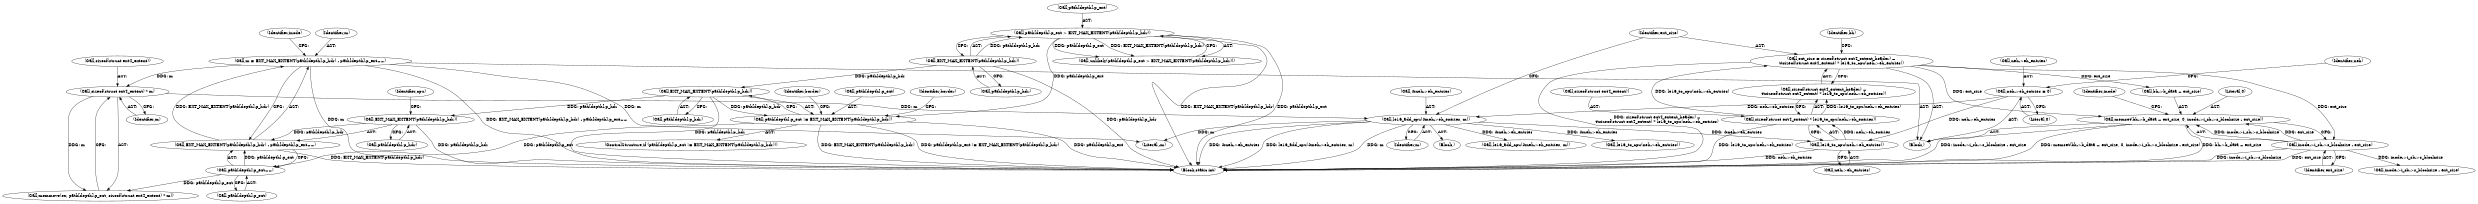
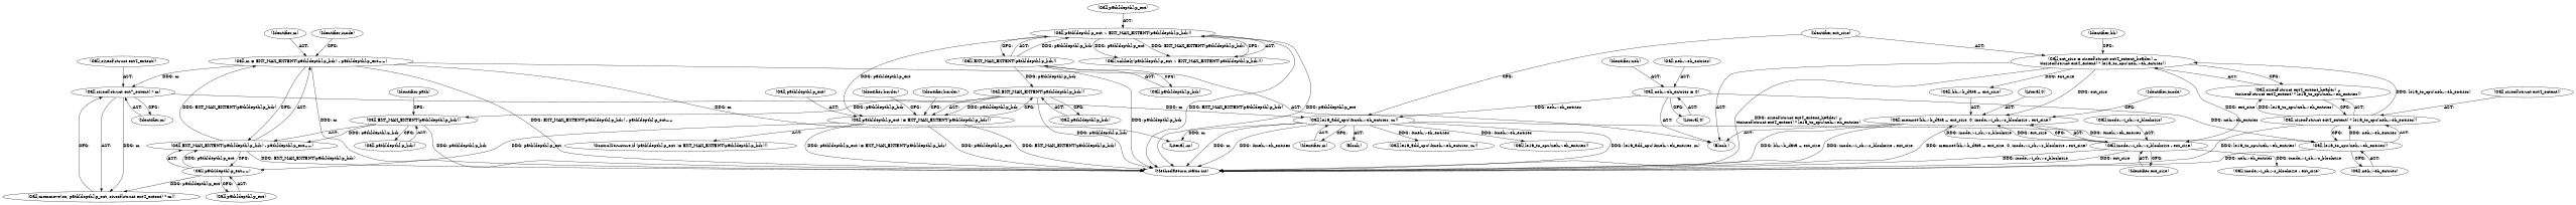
  digraph {
    n1 [label="(Call,memset(bh->b_data + ext_size, 0, inode->i_sb->s_blocksize - ext_size))"]
    n2 [label="(Call,inode->i_sb->s_blocksize - ext_size)"]
    n3 [label="(Block,)"]
-   n4 [label="(Block,static int)"]
+   n4 [label="(MethodReturn,static int)"]
    n5 [label="(Call,inode->i_sb->s_blocksize - ext_size)"]
    n6 [label="(Identifier,ext_size)"]
    n7 [label="(Call,ext_size = sizeof(struct ext4_extent_header) +\n\t\tsizeof(struct ext4_extent) * le16_to_cpu(neh->eh_entries))"]
    n8 [label="(Call,sizeof(struct ext4_extent_header) +\n\t\tsizeof(struct ext4_extent) * le16_to_cpu(neh->eh_entries))"]
    n9 [label="(Call,bh->b_data + ext_size)"]
    n10 [label="(Call,sizeof(struct ext4_extent) * le16_to_cpu(neh->eh_entries))"]
    n11 [label="(Call,le16_to_cpu(neh->eh_entries))"]
    n12 [label="(Call,neh->eh_entries)"]
    n13 [label="(Call,neh->eh_entries = 0)"]
    n14 [label="(Call,le16_add_cpu(&neh->eh_entries, m))"]
    n15 [label="(Literal,0)"]
    n16 [label="(Block,)"]
    n17 [label="(Call,le16_add_cpu(&neh->eh_entries, m))"]
    n18 [label="(Call,le16_to_cpu(neh->eh_entries))"]
    n19 [label="(Identifier,m)"]
    n20 [label="(Literal,-m)"]
-   n21 [label="(Call,sizeof(struct ext4_extent) * m)"]
+   n21 [label="(Call,sizeof(struct ext7_extent) * m)"]
    n22 [label="(Call,memmove(ex, path[depth].p_ext, sizeof(struct ext4_extent) * m))"]
    n23 [label="(Identifier,m)"]
    n24 [label="(Call,m = EXT_MAX_EXTENT(path[depth].p_hdr) - path[depth].p_ext++)"]
    n25 [label="(Call,EXT_MAX_EXTENT(path[depth].p_hdr) - path[depth].p_ext++)"]
    n26 [label="(Call,path[depth].p_ext++)"]
    n27 [label="(Call,path[depth].p_ext)"]
    n28 [label="(Call,EXT_MAX_EXTENT(path[depth].p_hdr))"]
    n29 [label="(Call,path[depth].p_hdr)"]
    n30 [label="(Call,EXT_MAX_EXTENT(path[depth].p_hdr))"]
    n31 [label="(Call,path[depth].p_ext != EXT_MAX_EXTENT(path[depth].p_hdr))"]
    n32 [label="(Call,path[depth].p_hdr)"]
    n33 [label="(ControlStructure,if (path[depth].p_ext != EXT_MAX_EXTENT(path[depth].p_hdr)))"]
    n34 [label="(Call,EXT_MAX_EXTENT(path[depth].p_hdr))"]
    n35 [label="(Call,path[depth].p_ext > EXT_MAX_EXTENT(path[depth].p_hdr))"]
    n36 [label="(Call,path[depth].p_hdr)"]
    n37 [label="(Call,unlikely(path[depth].p_ext > EXT_MAX_EXTENT(path[depth].p_hdr)))"]
    n38 [label="(Literal,0)"]
-   n39 [label="(Call,&neh->eh_entries)"]
    n40 [label="(Call,sizeof(struct ext4_extent))"]
    n41 [label="(Identifier,border)"]
    n42 [label="(Call,sizeof(struct ext4_extent))"]
    n43 [label="(Identifier,bh)"]
    n44 [label="(Identifier,inode)"]
    n45 [label="(Call,neh->eh_entries)"]
    n46 [label="(Identifier,ext_size)"]
    n47 [label="(Identifier,inode)"]
-   n48 [label="(Identifier,cpu)"]
+   n48 [label="(Identifier,path)"]
    n49 [label="(Call,path[depth].p_ext)"]
    n50 [label="(Call,path[depth].p_ext)"]
+   n51 [label="(Call,inode->i_sb->s_blocksize)"]
    n52 [label="(Identifier,m)"]
    n53 [label="(Identifier,neh)"]
    n54 [label="(Identifier,border)"]
    n1 -> n2 [label="CFG: "]
    n1 -> n3 [label="AST: "]
    n1 -> n4 [label="DDG: memset(bh->b_data + ext_size, 0, inode->i_sb->s_blocksize - ext_size)"]
    n1 -> n4 [label="DDG: bh->b_data + ext_size"]
    n1 -> n4 [label="DDG: inode->i_sb->s_blocksize - ext_size"]
    n2 -> n1 [label="AST: "]
    n2 -> n1 [label="DDG: inode->i_sb->s_blocksize"]
    n2 -> n1 [label="DDG: ext_size"]
    n2 -> n4 [label="DDG: inode->i_sb->s_blocksize"]
    n2 -> n4 [label="DDG: ext_size"]
    n2 -> n5 [label="DDG: inode->i_sb->s_blocksize"]
    n2 -> n6 [label="CFG: "]
    n6 -> n2 [label="AST: "]
    n7 -> n1 [label="DDG: ext_size"]
    n7 -> n2 [label="DDG: ext_size"]
    n7 -> n3 [label="AST: "]
    n7 -> n4 [label="DDG: sizeof(struct ext4_extent_header) +\n\t\tsizeof(struct ext4_extent) * le16_to_cpu(neh->eh_entries)"]
    n7 -> n8 [label="CFG: "]
    n7 -> n9 [label="DDG: ext_size"]
    n8 -> n7 [label="AST: "]
    n8 -> n10 [label="CFG: "]
    n9 -> n1 [label="AST: "]
    n10 -> n4 [label="DDG: le16_to_cpu(neh->eh_entries)"]
    n10 -> n7 [label="DDG: le16_to_cpu(neh->eh_entries)"]
    n10 -> n8 [label="AST: "]
    n10 -> n8 [label="DDG: le16_to_cpu(neh->eh_entries)"]
    n10 -> n11 [label="CFG: "]
    n11 -> n4 [label="DDG: neh->eh_entries"]
    n11 -> n10 [label="AST: "]
    n11 -> n10 [label="DDG: neh->eh_entries"]
    n11 -> n12 [label="CFG: "]
    n12 -> n11 [label="AST: "]
    n13 -> n3 [label="AST: "]
    n13 -> n11 [label="DDG: neh->eh_entries"]
    n13 -> n14 [label="DDG: neh->eh_entries"]
    n13 -> n15 [label="CFG: "]
    n14 -> n4 [label="DDG: m"]
    n14 -> n4 [label="DDG: &neh->eh_entries"]
    n14 -> n4 [label="DDG: le16_add_cpu(&neh->eh_entries, m)"]
    n14 -> n11 [label="DDG: &neh->eh_entries"]
    n14 -> n16 [label="AST: "]
    n14 -> n17 [label="DDG: &neh->eh_entries"]
    n14 -> n18 [label="DDG: &neh->eh_entries"]
    n14 -> n19 [label="CFG: "]
    n14 -> n20 [label="DDG: m"]
    n15 -> n13 [label="AST: "]
    n19 -> n14 [label="AST: "]
    n21 -> n14 [label="DDG: m"]
    n21 -> n22 [label="AST: "]
    n21 -> n22 [label="DDG: m"]
    n21 -> n23 [label="CFG: "]
    n22 -> n21 [label="CFG: "]
    n23 -> n21 [label="AST: "]
    n24 -> n3 [label="AST: "]
    n24 -> n4 [label="DDG: EXT_MAX_EXTENT(path[depth].p_hdr) - path[depth].p_ext++"]
    n24 -> n4 [label="DDG: m"]
    n24 -> n20 [label="DDG: m"]
    n24 -> n21 [label="DDG: m"]
    n24 -> n25 [label="CFG: "]
    n25 -> n4 [label="DDG: EXT_MAX_EXTENT(path[depth].p_hdr)"]
    n25 -> n24 [label="AST: "]
    n25 -> n24 [label="DDG: EXT_MAX_EXTENT(path[depth].p_hdr)"]
    n25 -> n26 [label="CFG: "]
    n26 -> n22 [label="DDG: path[depth].p_ext"]
    n26 -> n25 [label="AST: "]
    n26 -> n25 [label="DDG: path[depth].p_ext"]
    n26 -> n27 [label="CFG: "]
    n27 -> n26 [label="AST: "]
    n28 -> n4 [label="DDG: path[depth].p_hdr"]
    n28 -> n25 [label="AST: "]
    n28 -> n25 [label="DDG: path[depth].p_hdr"]
    n28 -> n29 [label="CFG: "]
    n29 -> n28 [label="AST: "]
    n30 -> n4 [label="DDG: path[depth].p_hdr"]
    n30 -> n28 [label="DDG: path[depth].p_hdr"]
    n30 -> n31 [label="AST: "]
    n30 -> n31 [label="DDG: path[depth].p_hdr"]
    n30 -> n32 [label="CFG: "]
    n31 -> n4 [label="DDG: path[depth].p_ext"]
    n31 -> n4 [label="DDG: EXT_MAX_EXTENT(path[depth].p_hdr)"]
    n31 -> n4 [label="DDG: path[depth].p_ext != EXT_MAX_EXTENT(path[depth].p_hdr)"]
    n31 -> n26 [label="DDG: path[depth].p_ext"]
    n31 -> n30 [label="CFG: "]
    n31 -> n33 [label="AST: "]
    n32 -> n30 [label="AST: "]
    n34 -> n4 [label="DDG: path[depth].p_hdr"]
    n34 -> n30 [label="DDG: path[depth].p_hdr"]
    n34 -> n35 [label="AST: "]
    n34 -> n35 [label="DDG: path[depth].p_hdr"]
    n34 -> n36 [label="CFG: "]
    n35 -> n4 [label="DDG: EXT_MAX_EXTENT(path[depth].p_hdr)"]
    n35 -> n4 [label="DDG: path[depth].p_ext"]
    n35 -> n31 [label="DDG: path[depth].p_ext"]
    n35 -> n34 [label="CFG: "]
    n35 -> n37 [label="AST: "]
    n35 -> n37 [label="DDG: path[depth].p_ext"]
    n35 -> n37 [label="DDG: EXT_MAX_EXTENT(path[depth].p_hdr)"]
    n36 -> n34 [label="AST: "]
    n37 -> n35 [label="CFG: "]
    n38 -> n1 [label="AST: "]
-   n39 -> n14 [label="AST: "]
    n40 -> n21 [label="AST: "]
    n41 -> n31 [label="CFG: "]
    n42 -> n10 [label="AST: "]
    n43 -> n7 [label="CFG: "]
    n44 -> n1 [label="CFG: "]
    n45 -> n13 [label="AST: "]
    n46 -> n7 [label="AST: "]
    n46 -> n14 [label="CFG: "]
    n47 -> n24 [label="CFG: "]
    n48 -> n28 [label="CFG: "]
    n49 -> n31 [label="AST: "]
    n50 -> n35 [label="AST: "]
+   n51 -> n2 [label="AST: "]
    n52 -> n24 [label="AST: "]
-   n53 -> n13 [label="CFG: "]
+   n53 -> n13 [label="AST: "]
    n54 -> n31 [label="CFG: "]
  }
